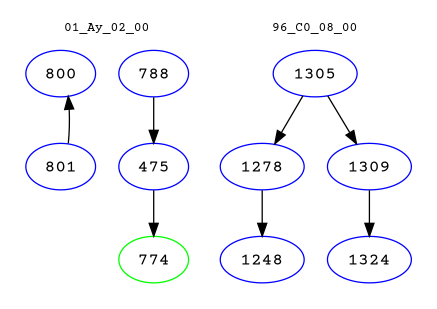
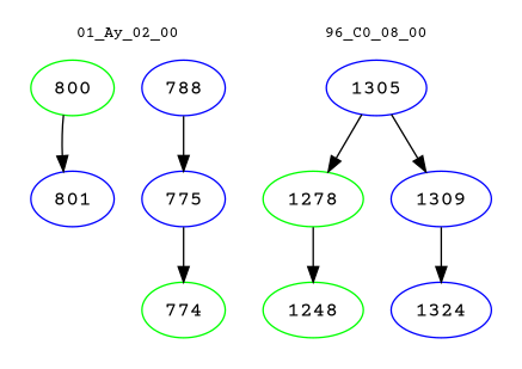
  digraph {
    fontname="Courier Prime"
    node [color=blue fontname="Courier Prime"]
    edge [color=black fontname="Courier Prime"]
    n1 [label=788]
-   n2 [label=475]
-   n3 [label=800]
+   n2 [label=775]
+   n3 [color=green label=800]
    n4 [color=green label=774]
    n5 [label=801]
    n6 [label=1305]
-   n7 [label=1278]
+   n7 [color=green label=1278]
    n8 [label=1309]
-   n9 [label=1248]
+   n9 [color=green label=1248]
    n10 [label=1324]
    subgraph cluster_1 {
      color=white
      fontsize=10
      label="01_Ay_02_00"
      n1
      n2
      n3
      n4
      n5
    }
    subgraph cluster_2 {
      color=white
      fontsize=10
      label="96_C0_08_00"
      n6
      n7
      n8
      n9
      n10
    }
    n1 -> n2
    n2 -> n4
-   n5 -> n3
+   n3 -> n5
    n6 -> n7
    n6 -> n8
    n7 -> n9
    n8 -> n10
  }
